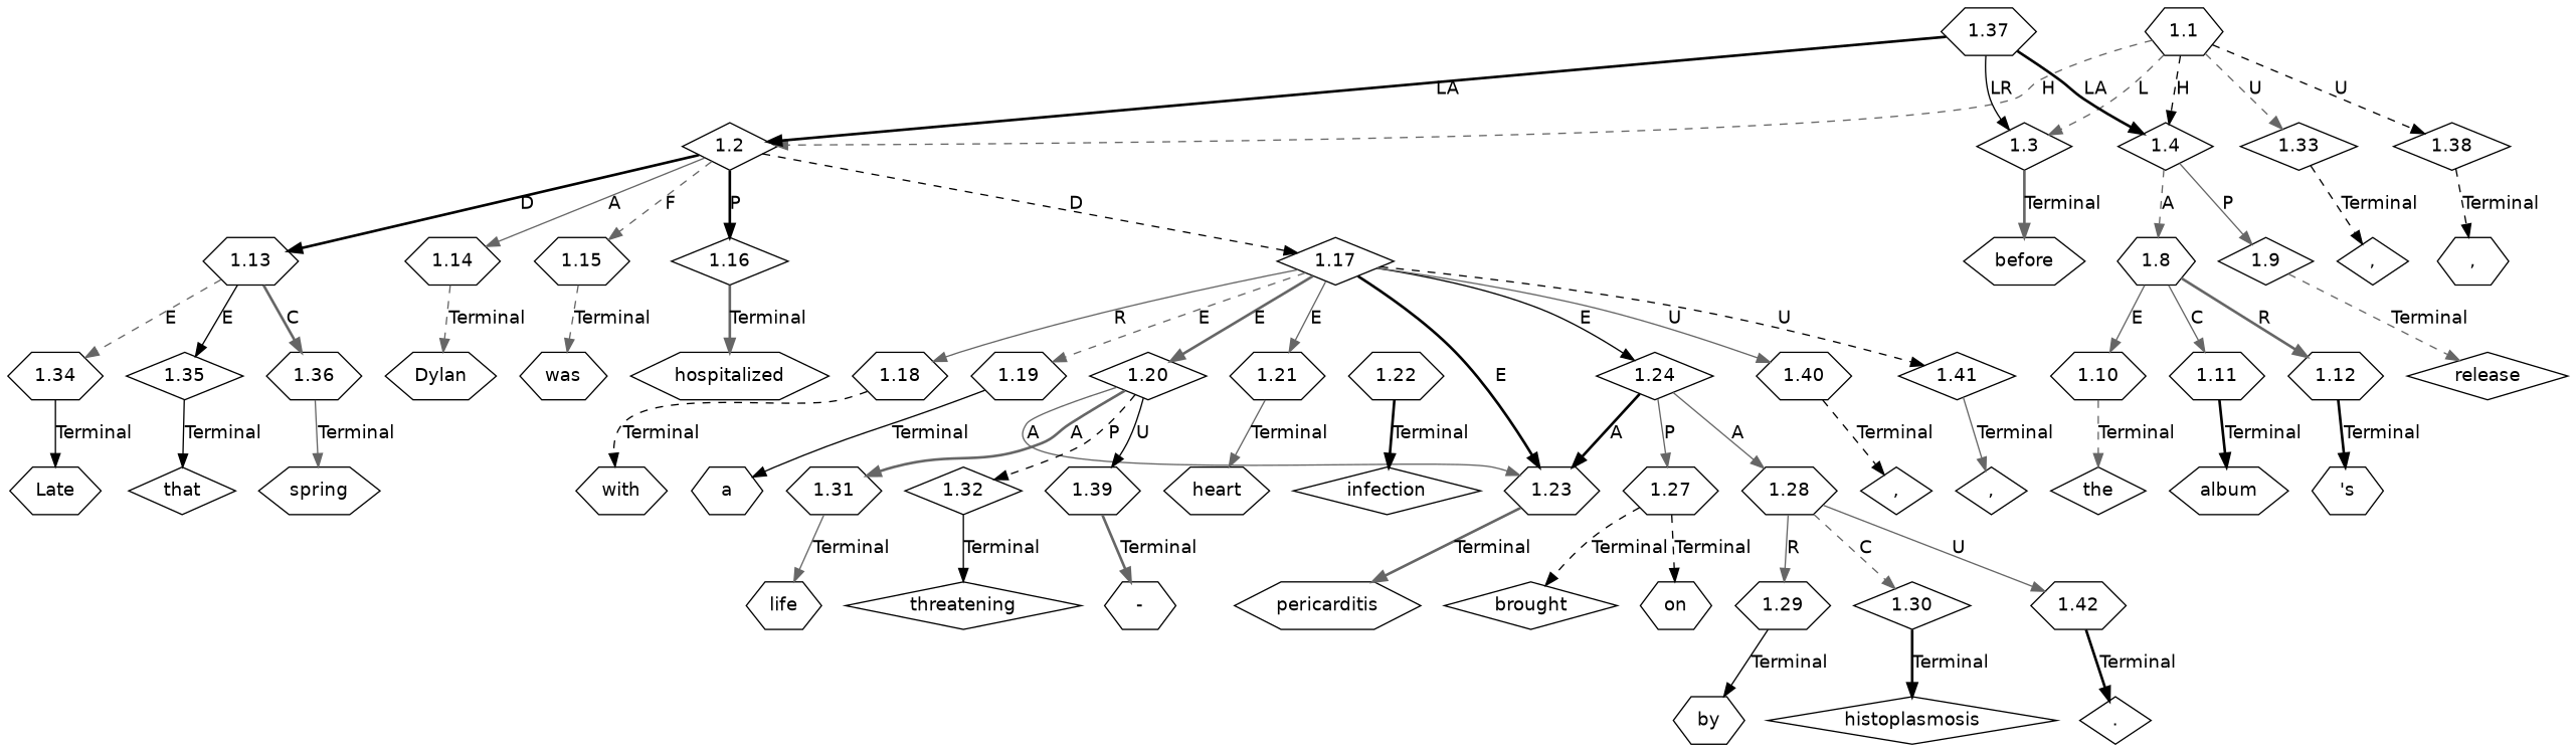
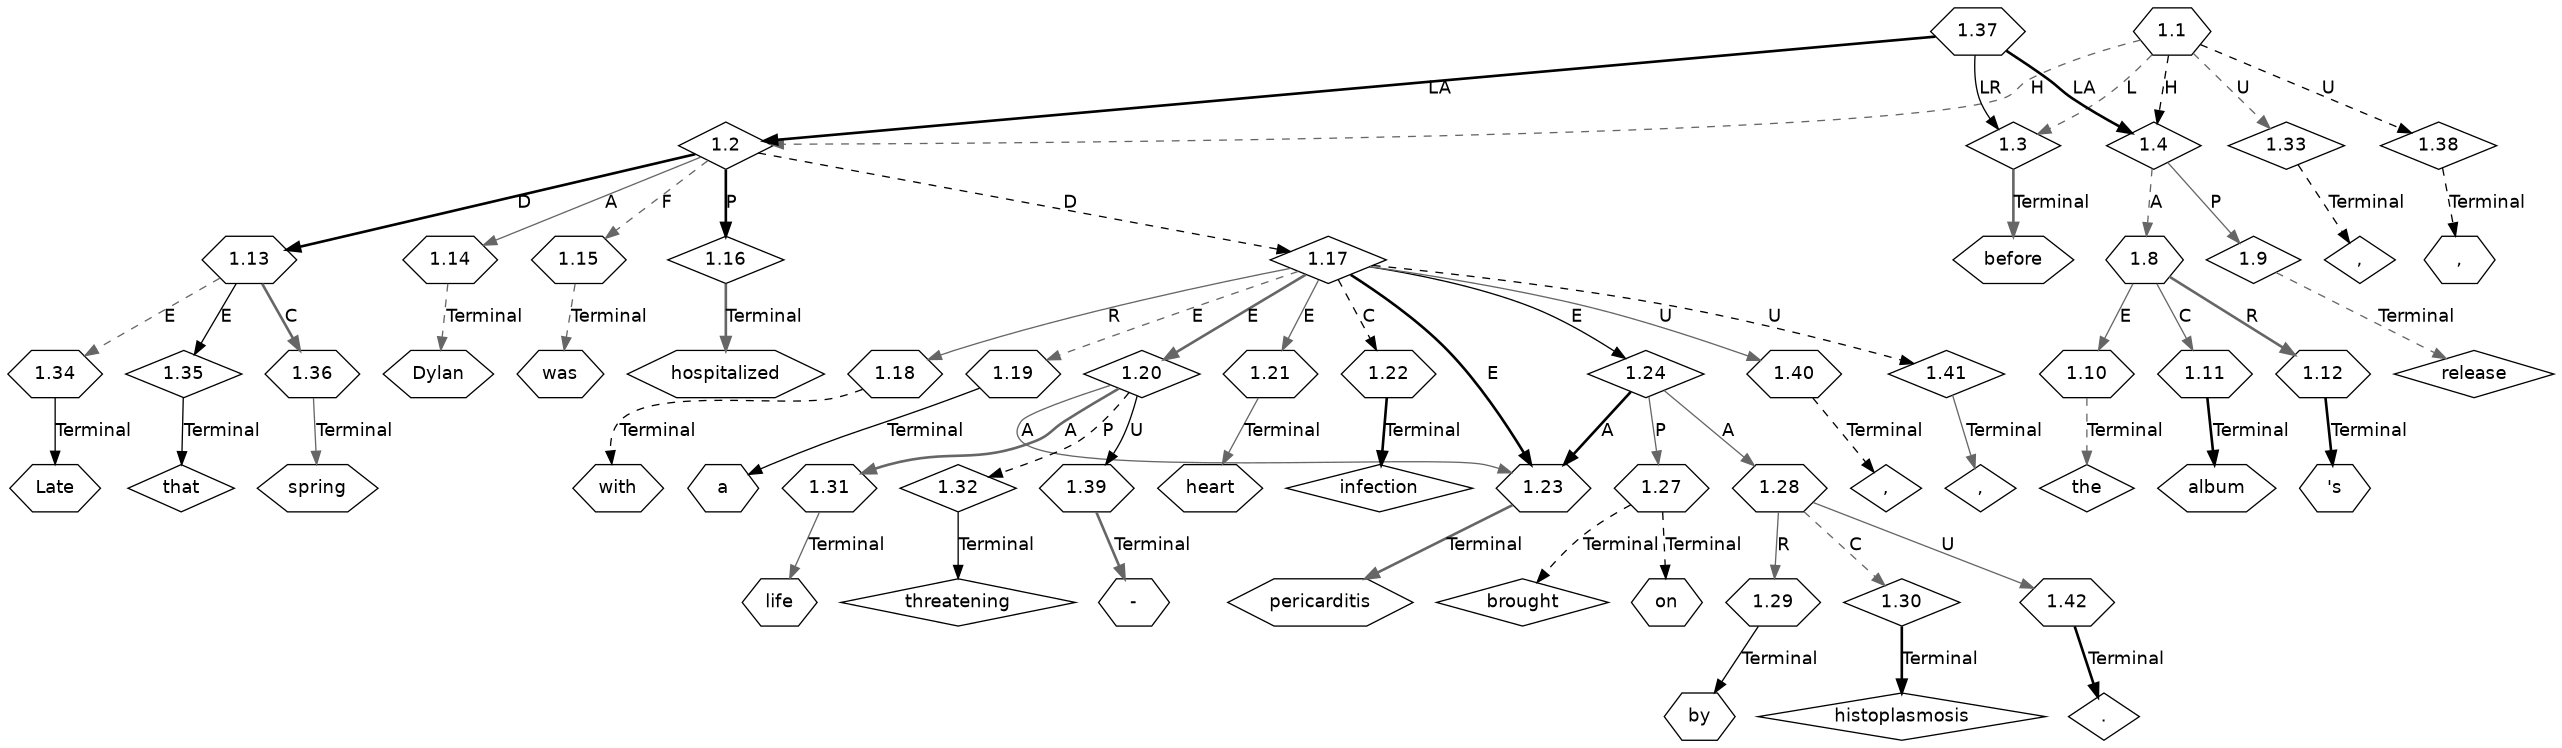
  digraph {
    fontname="DejaVu Sans"
    node [fontname="DejaVu Sans" ordering=out shape=hexagon]
    edge [color=gray40 fontname="DejaVu Sans" ordering=out style=solid]
    n1 [label=Late]
    n2 [label=","]
    n3 [label=Dylan]
    n4 [label=was]
    n5 [label=hospitalized]
    n6 [label=with]
    n7 [label=a]
    n8 [label=life]
    n9 [label="-"]
    n10 [label=threatening shape=diamond]
    n11 [label=heart]
    n12 [label=that shape=diamond]
    n13 [label=infection shape=diamond]
    n14 [label="," shape=diamond]
    n15 [label=pericarditis]
    n16 [label="," shape=diamond]
    n17 [label=brought shape=diamond]
    n18 [label=on]
    n19 [label=by]
    n20 [label=histoplasmosis shape=diamond]
    n21 [label="." shape=diamond]
    n22 [label=spring]
    n23 [label="," shape=diamond]
    n24 [label=before]
    n25 [label=the shape=diamond]
    n26 [label=album]
    n27 [label="'s"]
    n28 [label=release shape=diamond]
    n29 [label=1.1]
    n30 [label=1.2 shape=diamond]
    n31 [label=1.3 shape=diamond]
    n32 [label=1.4 shape=diamond]
    n33 [label=1.33 shape=diamond]
    n34 [label=1.38 shape=diamond]
    n35 [label=1.13]
    n36 [label=1.14]
    n37 [label=1.15]
    n38 [label=1.16 shape=diamond]
    n39 [label=1.17 shape=diamond]
    n40 [label=1.8]
    n41 [label=1.9 shape=diamond]
    n42 [label=1.34]
    n43 [label=1.35 shape=diamond]
    n44 [label=1.36]
    n45 [label=1.18]
    n46 [label=1.19]
    n47 [label=1.20 shape=diamond]
    n48 [label=1.21]
    n49 [label=1.22]
    n50 [label=1.23]
    n51 [label=1.24 shape=diamond]
    n52 [label=1.40]
    n53 [label=1.41 shape=diamond]
    n54 [label=1.10]
    n55 [label=1.11]
    n56 [label=1.12]
    n57 [label=1.31]
    n58 [label=1.32 shape=diamond]
    n59 [label=1.39]
    n60 [label=1.27]
    n61 [label=1.28]
    n62 [label=1.29]
    n63 [label=1.30 shape=diamond]
    n64 [label=1.42]
    n65 [label=1.37]
    n29 -> n30 [label=H style=dashed]
    n29 -> n31 [label=L style=dashed]
    n29 -> n32 [color=black label=H style=dashed]
    n29 -> n33 [label=U style=dashed]
    n29 -> n34 [color=black label=U style=dashed]
    n30 -> n35 [color=black label=D style=bold]
    n30 -> n36 [label=A]
    n30 -> n37 [label=F style=dashed]
    n30 -> n38 [color=black label=P style=bold]
    n30 -> n39 [color=black label=D style=dashed]
    n31 -> n24 [label=Terminal style=bold]
    n32 -> n40 [label=A style=dashed]
    n32 -> n41 [label=P]
    n33 -> n23 [color=black label=Terminal style=dashed]
    n34 -> n2 [color=black label=Terminal style=dashed]
    n35 -> n42 [label=E style=dashed]
    n35 -> n43 [color=black label=E]
    n35 -> n44 [label=C style=bold]
    n36 -> n3 [label=Terminal style=dashed]
    n37 -> n4 [label=Terminal style=dashed]
    n38 -> n5 [label=Terminal style=bold]
    n39 -> n45 [label=R]
    n39 -> n46 [label=E style=dashed]
    n39 -> n47 [label=E style=bold]
    n39 -> n48 [label=E]
+   n39 -> n49 [color=black label=C style=dashed]
    n39 -> n50 [color=black label=E style=bold]
    n39 -> n51 [color=black label=E]
    n39 -> n52 [label=U]
    n39 -> n53 [color=black label=U style=dashed]
    n40 -> n54 [label=E]
    n40 -> n55 [label=C]
    n40 -> n56 [label=R style=bold]
    n41 -> n28 [label=Terminal style=dashed]
    n42 -> n1 [color=black label=Terminal]
    n43 -> n12 [color=black label=Terminal]
    n44 -> n22 [label=Terminal]
    n45 -> n6 [color=black label=Terminal style=dashed]
    n46 -> n7 [color=black label=Terminal]
    n47 -> n50 [label=A]
    n47 -> n57 [label=A style=bold]
    n47 -> n58 [color=black label=P style=dashed]
    n47 -> n59 [color=black label=U]
    n48 -> n11 [label=Terminal]
    n49 -> n13 [color=black label=Terminal style=bold]
    n50 -> n15 [label=Terminal style=bold]
    n51 -> n50 [color=black label=A style=bold]
    n51 -> n60 [label=P]
    n51 -> n61 [label=A]
    n52 -> n14 [color=black label=Terminal style=dashed]
    n53 -> n16 [label=Terminal]
    n54 -> n25 [label=Terminal style=dashed]
    n55 -> n26 [color=black label=Terminal style=bold]
    n56 -> n27 [color=black label=Terminal style=bold]
    n57 -> n8 [label=Terminal]
    n58 -> n10 [color=black label=Terminal]
    n59 -> n9 [label=Terminal style=bold]
    n60 -> n17 [color=black label=Terminal style=dashed]
    n60 -> n18 [color=black label=Terminal style=dashed]
    n61 -> n62 [label=R]
    n61 -> n63 [label=C style=dashed]
    n61 -> n64 [label=U]
    n62 -> n19 [color=black label=Terminal]
    n63 -> n20 [color=black label=Terminal style=bold]
    n64 -> n21 [color=black label=Terminal style=bold]
    n65 -> n30 [color=black label=LA style=bold]
    n65 -> n31 [color=black label=LR]
    n65 -> n32 [color=black label=LA style=bold]
  }
